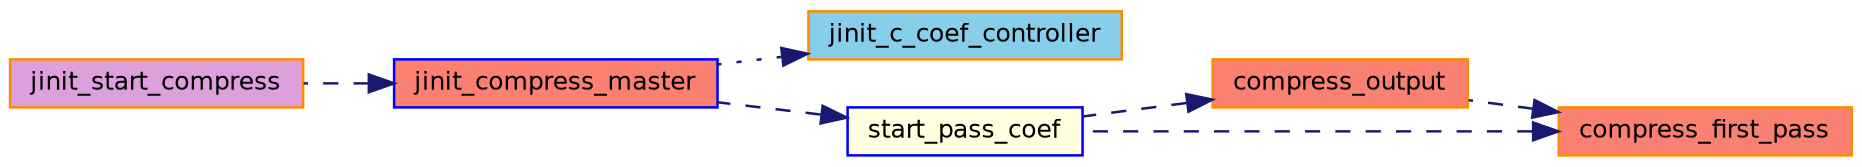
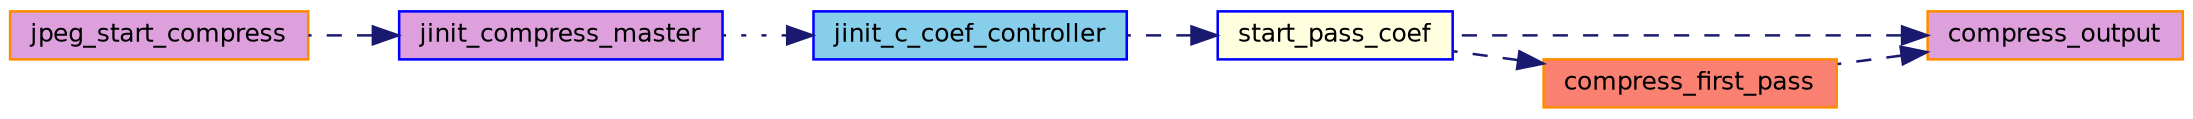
  digraph {
    rankdir=RL
    node [color=darkorange fillcolor=salmon fontname=Helvetica fontsize=10 shape=record style=filled]
    edge [color=midnightblue dir=back fontname=Helvetica fontsize=10 labelfontname=Helvetica labelfontsize=10 style=dashed]
-   n1 [fontcolor=black height=0.2 label=compress_output width=0.4]
+   n1 [fillcolor=plum fontcolor=black height=0.2 label=compress_output width=0.4]
    n2 [color=blue fillcolor=lightyellow height=0.2 label=start_pass_coef width=0.4]
    n3 [height=0.2 label=compress_first_pass width=0.4]
-   n4 [fillcolor=skyblue height=0.2 label=jinit_c_coef_controller width=0.4]
-   n5 [color=blue height=0.2 label=jinit_compress_master width=0.4]
-   n6 [fillcolor=plum height=0.2 label=jinit_start_compress width=0.4]
+   n4 [color=blue fillcolor=skyblue height=0.2 label=jinit_c_coef_controller width=0.4]
+   n5 [color=blue fillcolor=plum height=0.2 label=jinit_compress_master width=0.4]
+   n6 [fillcolor=plum height=0.2 label=jpeg_start_compress width=0.4]
    n1 -> n2
-   n3 -> n1
-   n2 -> n5
+   n1 -> n3
+   n2 -> n4
    n3 -> n2
    n4 -> n5 [style=dotted]
    n5 -> n6
  }
